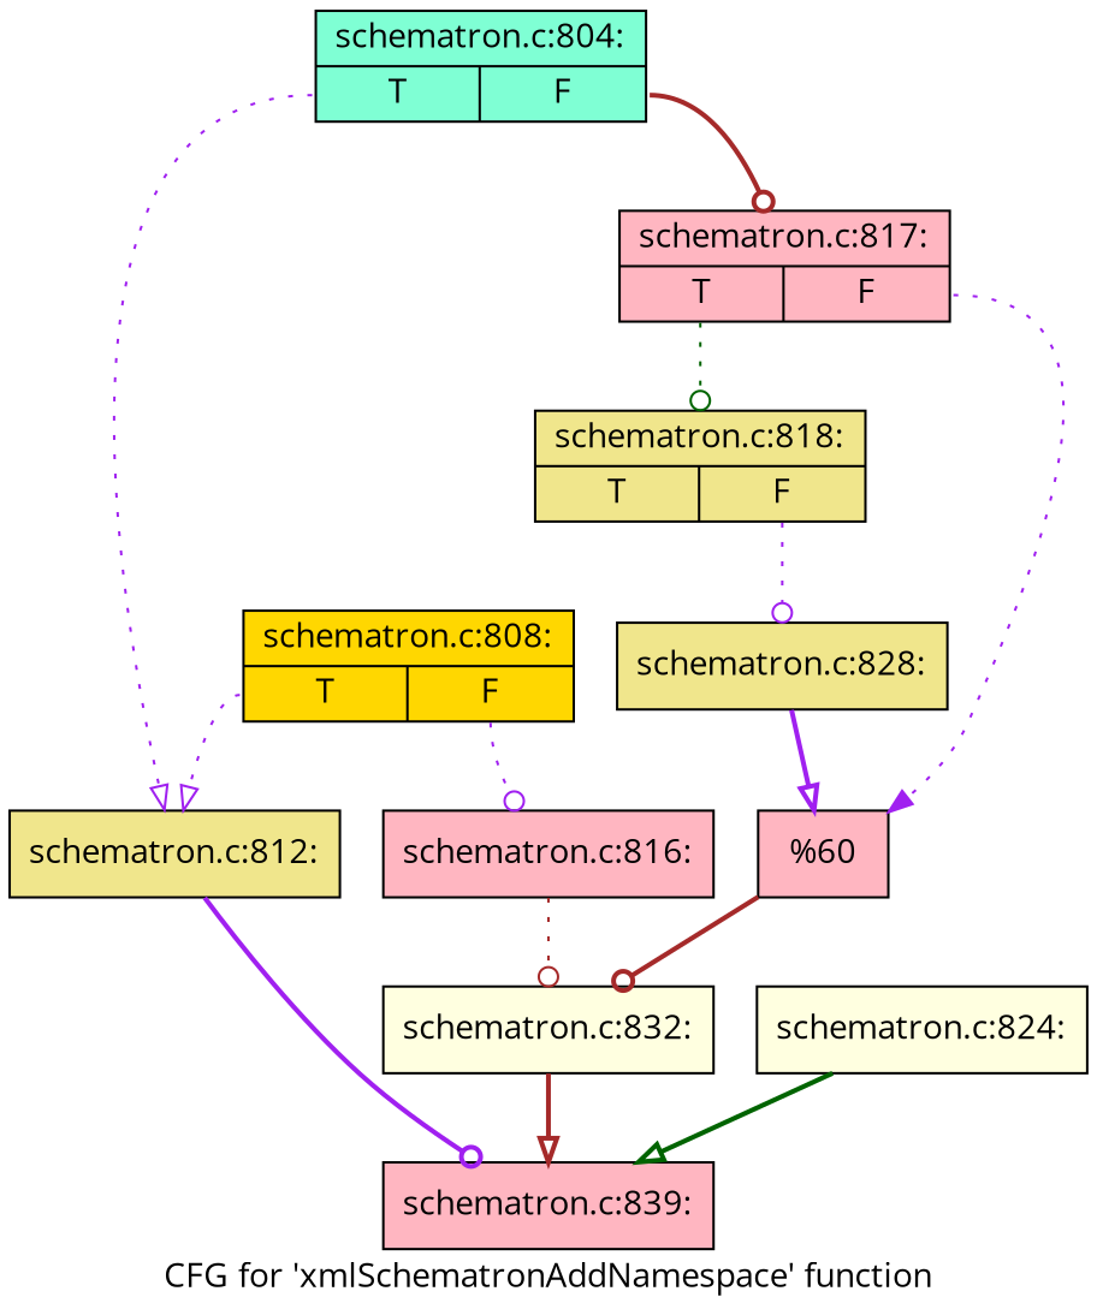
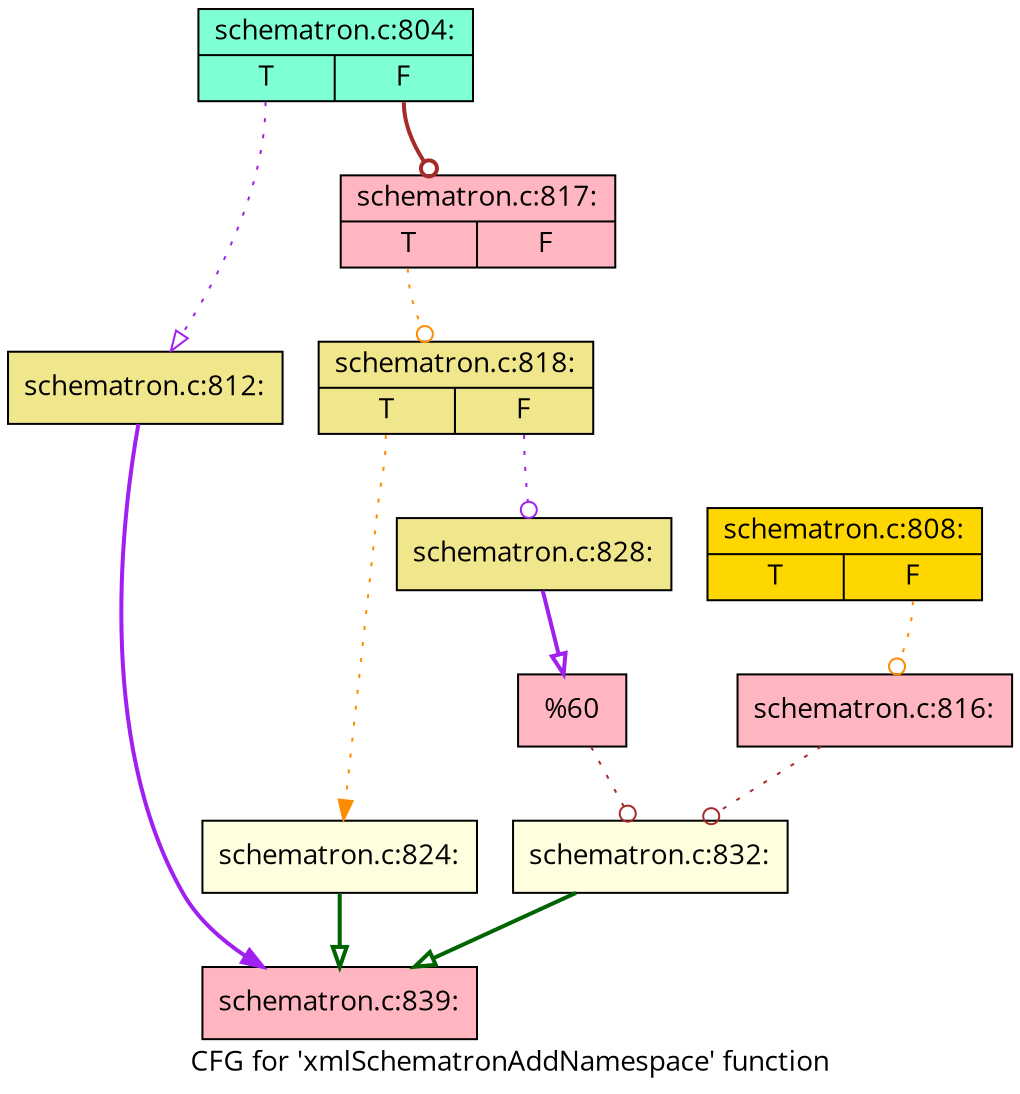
  digraph {
    fontname="Open Sans"
    label="CFG for 'xmlSchematronAddNamespace' function"
    node [fillcolor=lightpink fontname="Open Sans" shape=record style=filled]
    edge [arrowhead=odot color=purple fontname="Open Sans" style=dotted]
    n1 [fillcolor=aquamarine label="{schematron.c:804:|{<s0>T|<s1>F}}"]
    n2 [label="{schematron.c:817:|{<s0>T|<s1>F}}"]
    n3 [fillcolor=khaki label="{schematron.c:812:}"]
    n4 [fillcolor=gold label="{schematron.c:808:|{<s0>T|<s1>F}}"]
    n5 [label="{schematron.c:816:}"]
    n6 [fillcolor=khaki label="{schematron.c:818:|{<s0>T|<s1>F}}"]
    n7 [label="{%60}"]
    n8 [label="{schematron.c:839:}"]
    n9 [fillcolor=lightyellow label="{schematron.c:832:}"]
    n10 [fillcolor=lightyellow label="{schematron.c:824:}"]
    n11 [fillcolor=khaki label="{schematron.c:828:}"]
    n1 -> n2 [color=brown style=bold tailport=s1]
    n1 -> n3 [arrowhead=onormal tailport=s0]
-   n2 -> n6 [color=darkgreen tailport=s0]
-   n2 -> n7 [arrowhead=normal tailport=s1]
-   n3 -> n8 [style=bold]
-   n4 -> n3 [arrowhead=onormal tailport=s0]
-   n4 -> n5 [tailport=s1]
+   n2 -> n6 [color=darkorange tailport=s0]
+   n3 -> n8 [arrowhead=normal style=bold]
+   n4 -> n5 [color=darkorange tailport=s1]
    n5 -> n9 [color=brown]
+   n6 -> n10 [arrowhead=normal color=darkorange tailport=s0]
    n6 -> n11 [tailport=s1]
-   n7 -> n9 [color=brown style=bold]
-   n9 -> n8 [arrowhead=onormal color=brown style=bold]
+   n7 -> n9 [color=brown]
+   n9 -> n8 [arrowhead=onormal color=darkgreen style=bold]
    n10 -> n8 [arrowhead=onormal color=darkgreen style=bold]
    n11 -> n7 [arrowhead=onormal style=bold]
  }
